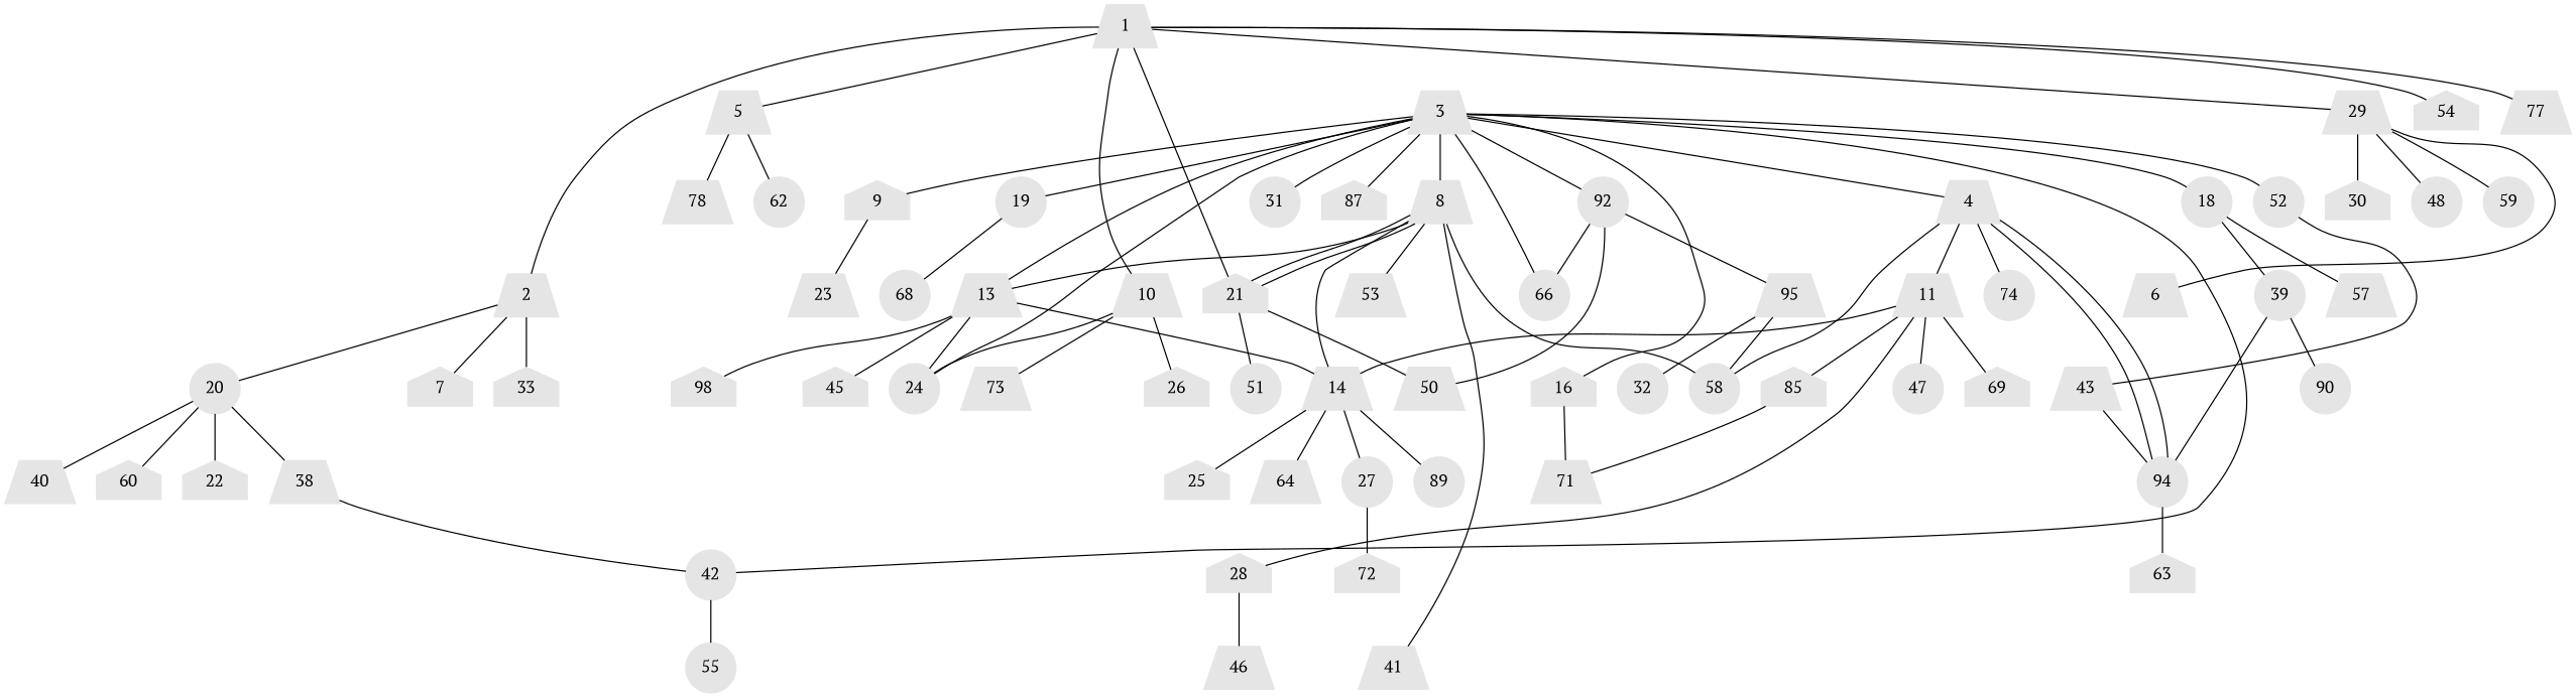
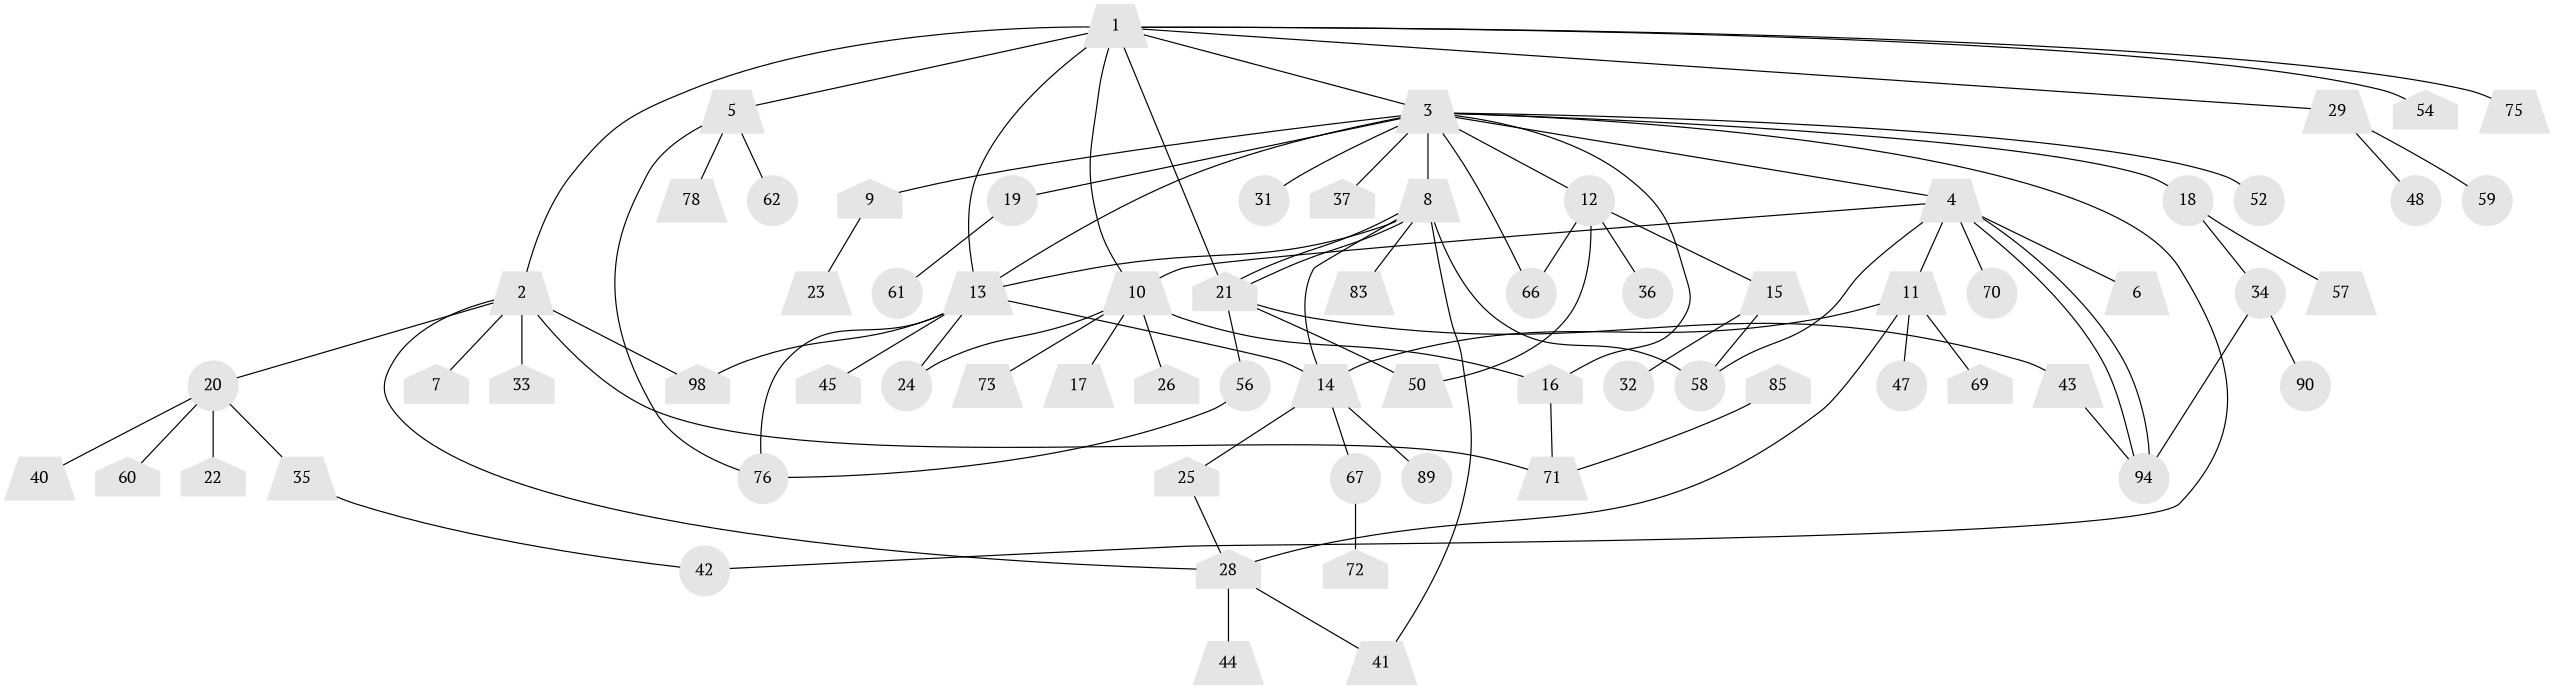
  graph {
    fontname="PT Serif"
    node [color=gray90 fontname="PT Serif" shape=trapezium style=filled]
    edge [fontname="PT Serif"]
    1
    2
    3
    5
    10
    13
    21 [shape=house]
    29
    54 [shape=house]
-   75 [label=77]
+   75
    7 [shape=house]
    20 [shape=circle]
    28 [shape=house]
    33 [shape=house]
    n15 [label=98 shape=house]
    71
    4
    8
    9 [shape=house]
-   12 [shape=circle label=92]
+   12 [shape=circle]
    16 [shape=house]
    18 [shape=circle]
    19 [shape=circle]
    31 [shape=circle]
-   37 [shape=house label=87]
+   37 [shape=house]
    42 [shape=circle]
    52 [shape=circle]
    66 [shape=circle]
    62 [shape=circle]
    n30 [label=78]
+   76 [shape=circle]
+   17
    24 [shape=circle]
    26 [shape=house]
    73
    14
    45 [shape=house]
    50
    43
-   51 [shape=circle]
-   30 [shape=house]
+   51 [shape=circle label=56]
    48 [shape=circle]
    59 [shape=circle]
    22 [shape=house]
-   35 [label=38]
+   35
    40
    60 [shape=house]
    41
-   46
+   46 [label=44]
    6
    11
    n52 [label=94 shape=circle]
    58 [shape=circle]
-   74 [shape=circle]
-   53
+   74 [shape=circle label=70]
+   53 [label=83]
    23
-   15 [label=95]
-   34 [shape=circle label=39]
+   15
+   36 [shape=circle]
+   34 [shape=circle]
    57
-   61 [shape=circle label=68]
-   55 [shape=circle]
+   61 [shape=circle]
    47 [shape=circle]
    n64 [label=85 shape=house]
    69 [shape=house]
-   63 [shape=house]
-   27 [shape=circle]
+   27 [shape=circle label=67]
    25 [shape=house]
    n69 [label=89 shape=circle]
-   64
    72 [shape=house]
    32 [shape=circle]
    n73 [label=90 shape=circle]
    1 -- 2
-   24 -- 3
+   1 -- 3
    1 -- 5
    1 -- 10
+   1 -- 13
    1 -- 21
    1 -- 29
    1 -- 54
    1 -- 75
    2 -- 7
    2 -- 20
+   2 -- 28
    2 -- 33
+   2 -- n15
+   2 -- 71
    3 -- 13
    3 -- 4
    3 -- 8
    3 -- 9
    3 -- 12
    3 -- 16
    3 -- 18
    3 -- 19
    3 -- 31
    3 -- 37
    3 -- 42
    3 -- 52
    3 -- 66
    5 -- 62
    5 -- n30
+   5 -- 76
+   10 -- 16
+   10 -- 17
    10 -- 24
    10 -- 26
    10 -- 73
    13 -- n15
+   13 -- 76
    13 -- 24
    13 -- 14
    13 -- 45
    21 -- 50
-   52 -- 43
+   21 -- 43
    21 -- 51
-   29 -- 30
    29 -- 48
    29 -- 59
    20 -- 22
    20 -- 35
    20 -- 40
    20 -- 60
+   28 -- 41
    28 -- 46
-   29 -- 6
+   4 -- 10
+   4 -- 6
    4 -- 11
    4 -- n52
    4 -- n52
    4 -- 58
    4 -- 74
    8 -- 13
    8 -- 21
    8 -- 21
    8 -- 14
    8 -- 41
    8 -- 58
    8 -- 53
    9 -- 23
    12 -- 66
    12 -- 50
    12 -- 15
+   12 -- 36
    16 -- 71
    18 -- 34
    18 -- 57
    19 -- 61
-   42 -- 55
    14 -- 27
    14 -- 25
    14 -- n69
-   14 -- 64
    43 -- n52
+   51 -- 76
    35 -- 42
    11 -- 28
    11 -- 14
    11 -- 47
-   11 -- n64
    11 -- 69
-   n52 -- 63
    15 -- 58
    15 -- 32
    34 -- n52
    34 -- n73
    n64 -- 71
    27 -- 72
+   25 -- 28
  }
